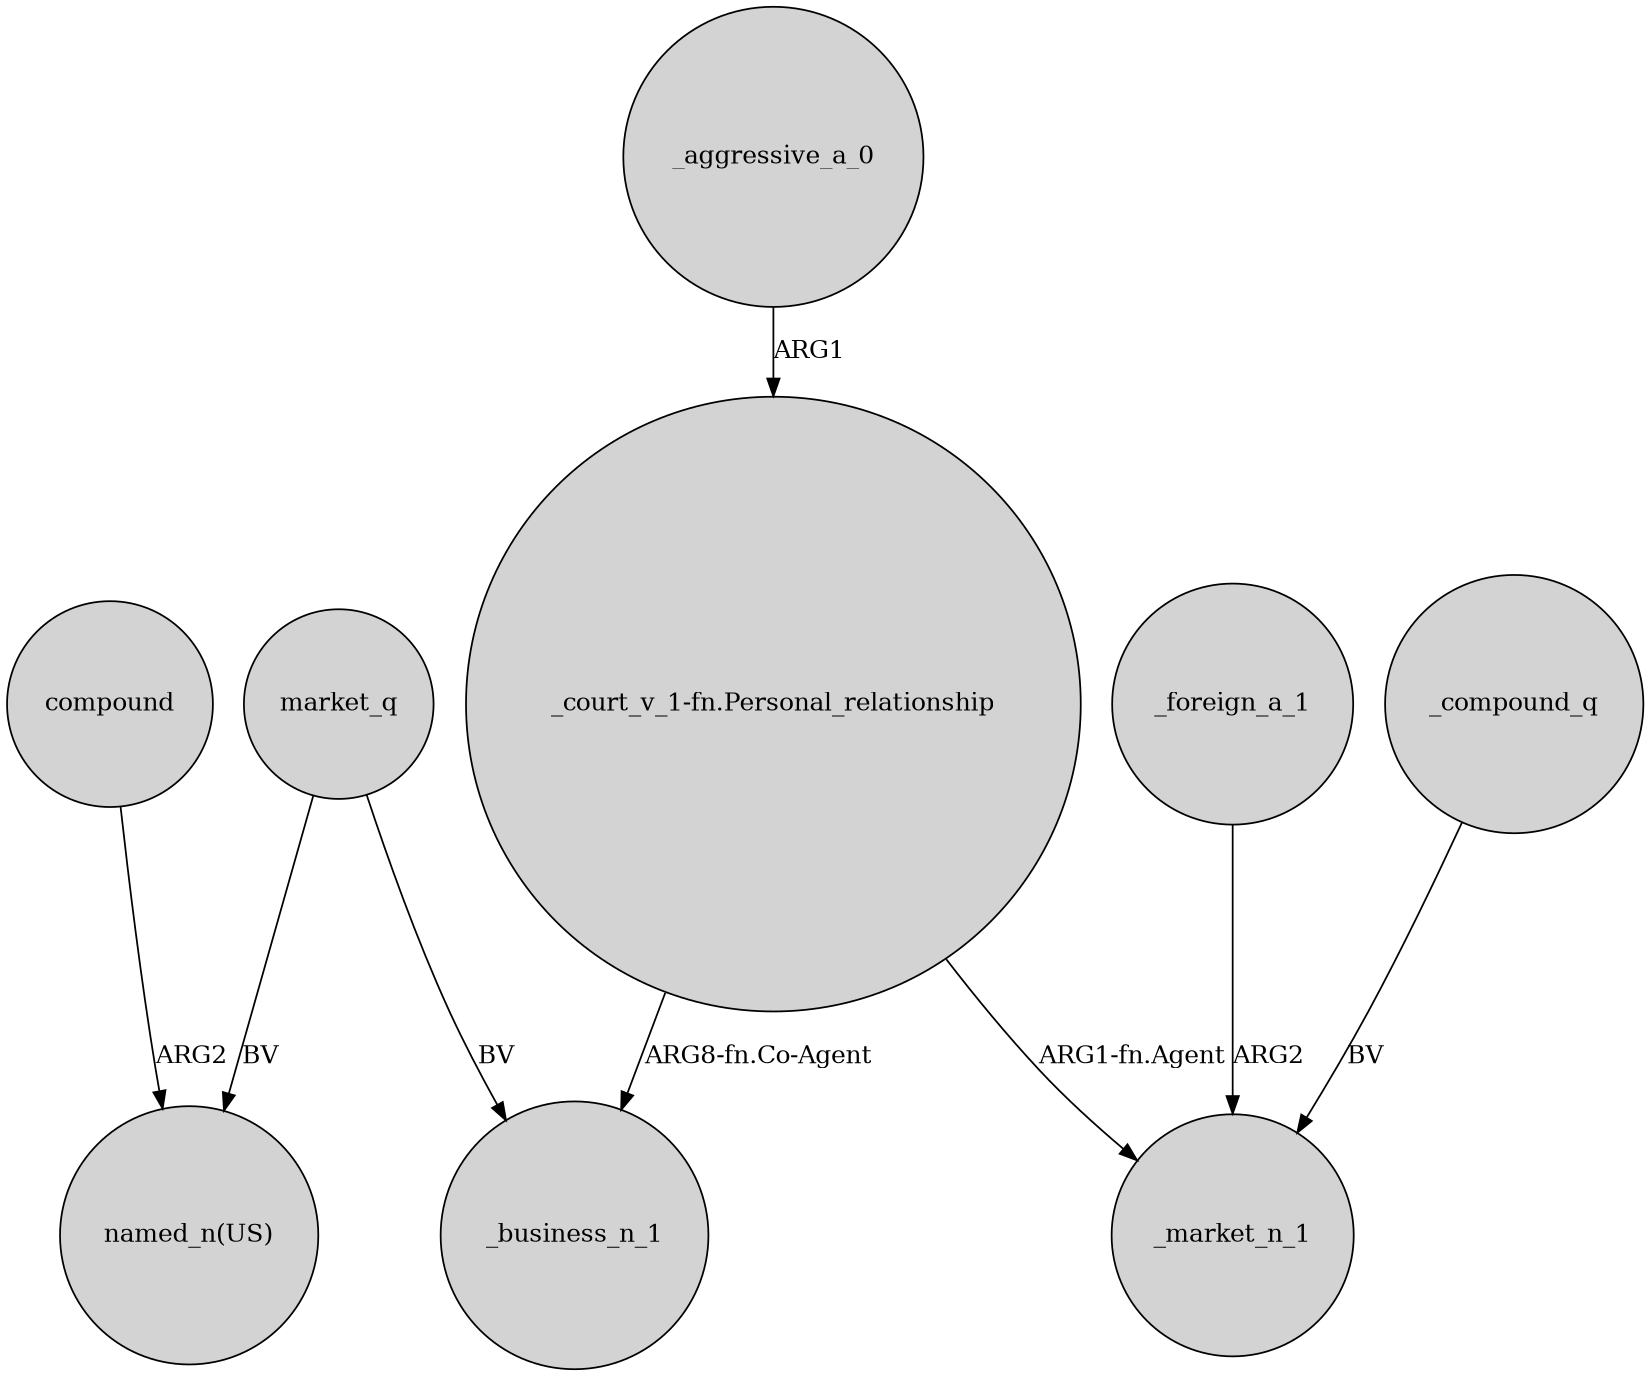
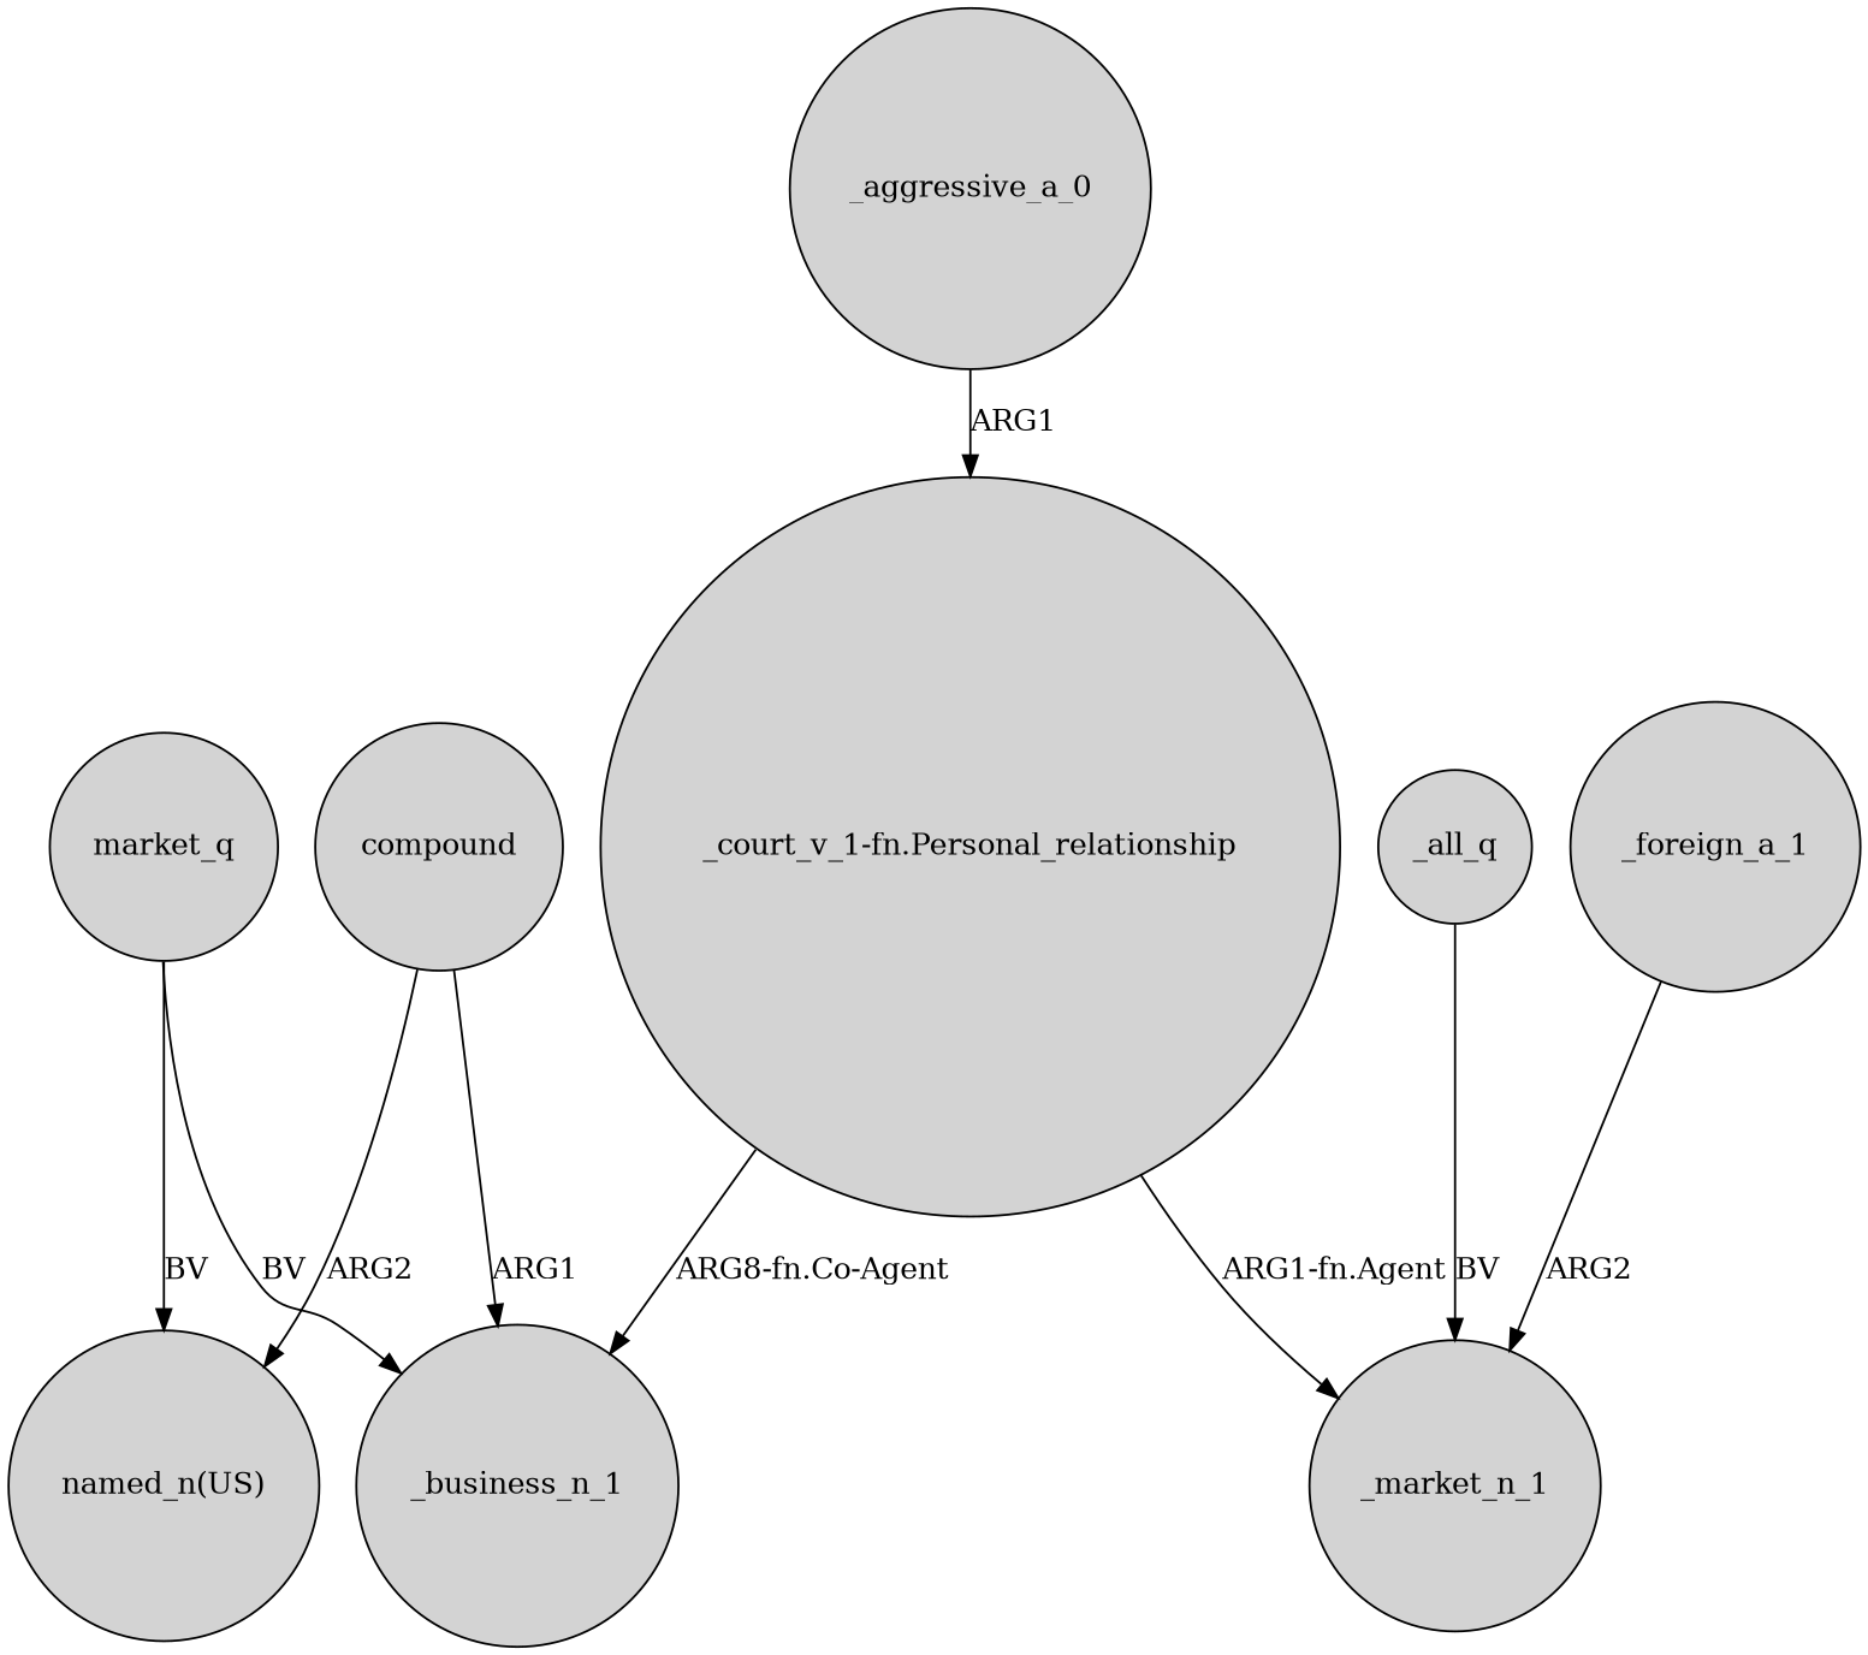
  digraph {
    node [shape=circle style=filled]
    n1 [label=market_q]
    _business_n_1
    "named_n(US)"
    _foreign_a_1
    _market_n_1
    "_court_v_1-fn.Personal_relationship"
    n7 [label=_aggressive_a_0]
    compound
-   _all_q [label=_compound_q]
+   _all_q
    n1 -> _business_n_1 [label=BV]
    n1 -> "named_n(US)" [label=BV]
    _foreign_a_1 -> _market_n_1 [label=ARG2]
    "_court_v_1-fn.Personal_relationship" -> _business_n_1 [label="ARG8-fn.Co-Agent"]
    "_court_v_1-fn.Personal_relationship" -> _market_n_1 [label="ARG1-fn.Agent"]
    n7 -> "_court_v_1-fn.Personal_relationship" [label=ARG1]
+   compound -> _business_n_1 [label=ARG1]
    compound -> "named_n(US)" [label=ARG2]
    _all_q -> _market_n_1 [label=BV]
  }
